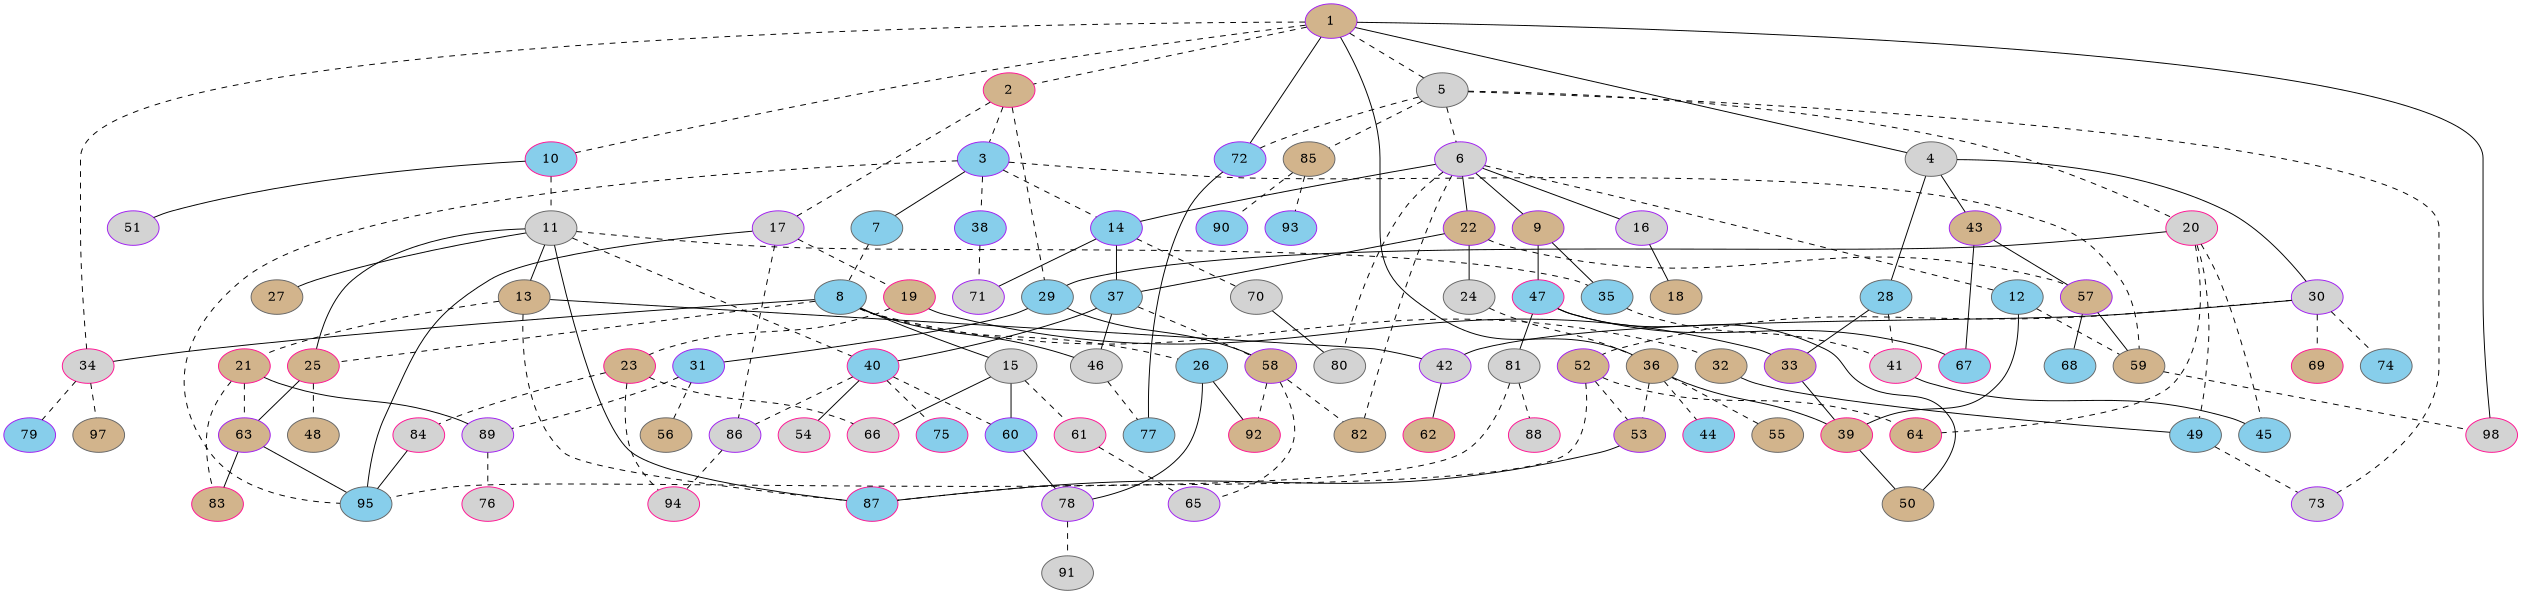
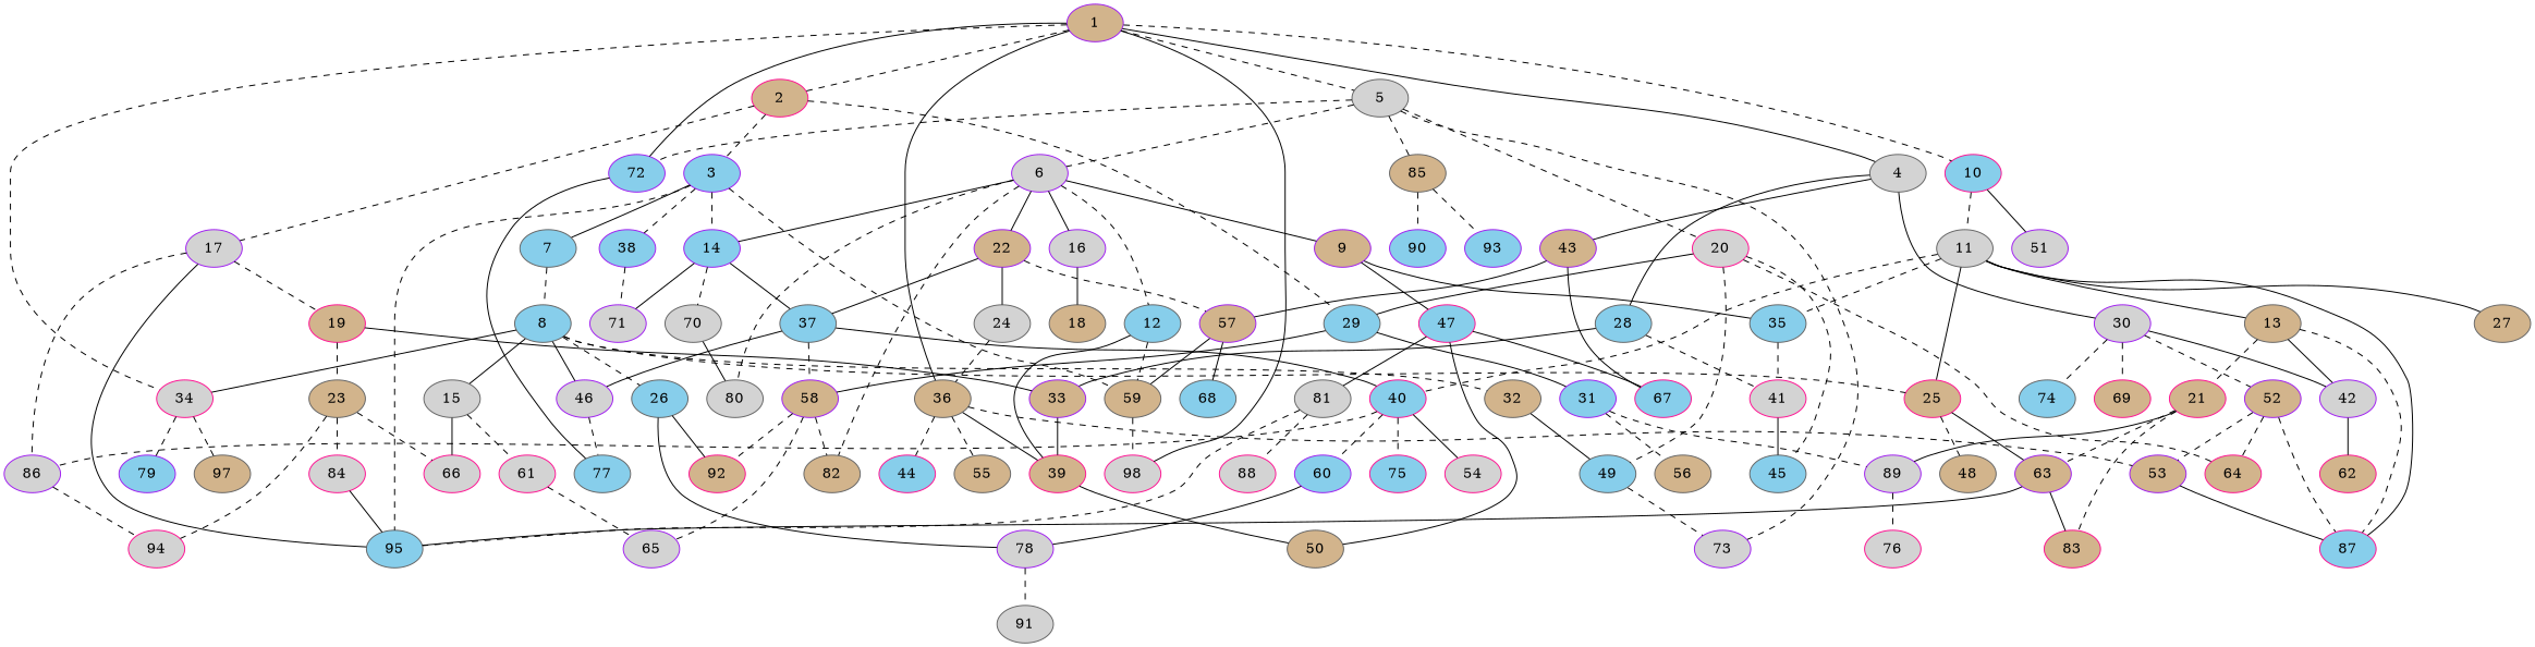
  graph {
    node [color=gray40 fillcolor=tan style=filled]
    edge [style=dashed]
    1 [color=purple]
    2 [color=deeppink]
    4 [fillcolor=lightgrey]
    5 [fillcolor=lightgrey]
    10 [color=deeppink fillcolor=skyblue]
    34 [color=deeppink fillcolor=lightgrey]
    36
    72 [color=purple fillcolor=skyblue]
    n9 [color=deeppink fillcolor=lightgrey label=98]
    3 [color=purple fillcolor=skyblue]
    17 [color=purple fillcolor=lightgrey]
    29 [fillcolor=skyblue]
    28 [fillcolor=skyblue]
    30 [color=purple fillcolor=lightgrey]
    43 [color=purple]
    6 [color=purple fillcolor=lightgrey]
    20 [color=deeppink fillcolor=lightgrey]
    73 [color=purple fillcolor=lightgrey]
    85
    11 [fillcolor=lightgrey]
    51 [color=purple fillcolor=lightgrey]
    79 [color=purple fillcolor=skyblue]
    97
    39 [color=deeppink]
    44 [color=deeppink fillcolor=skyblue]
    53 [color=purple]
    55
    77 [fillcolor=skyblue]
    7 [fillcolor=skyblue]
    14 [color=purple fillcolor=skyblue]
    38 [color=purple fillcolor=skyblue]
    59
    95 [fillcolor=skyblue]
    19 [color=deeppink]
    86 [color=purple fillcolor=lightgrey]
    31 [color=purple fillcolor=skyblue]
    58 [color=purple]
    8 [fillcolor=skyblue]
    37 [fillcolor=skyblue]
    70 [fillcolor=lightgrey]
    71 [color=purple fillcolor=lightgrey]
    33 [color=purple]
    41 [color=deeppink fillcolor=lightgrey]
    42 [color=purple fillcolor=lightgrey]
    52 [color=purple]
    69 [color=deeppink]
    74 [fillcolor=skyblue]
    57 [color=purple]
    67 [color=deeppink fillcolor=skyblue]
    9 [color=purple]
    12 [fillcolor=skyblue]
    16 [color=purple fillcolor=lightgrey]
    22 [color=purple]
    80 [fillcolor=lightgrey]
    82
    45 [fillcolor=skyblue]
    49 [fillcolor=skyblue]
    64 [color=deeppink]
    90 [color=purple fillcolor=skyblue]
    93 [color=purple fillcolor=skyblue]
    35 [fillcolor=skyblue]
    47 [color=deeppink fillcolor=skyblue]
    18
    24 [fillcolor=lightgrey]
    15 [fillcolor=lightgrey]
    25 [color=deeppink]
    26 [fillcolor=skyblue]
    32
-   46 [fillcolor=lightgrey]
+   46 [color=purple fillcolor=lightgrey]
    60 [color=purple fillcolor=skyblue]
    61 [color=deeppink fillcolor=lightgrey]
    66 [color=deeppink fillcolor=lightgrey]
    63 [color=purple]
    48
    78 [color=purple fillcolor=lightgrey]
    92 [color=deeppink]
    50
    81 [fillcolor=lightgrey]
    13
    27
    40 [color=deeppink fillcolor=skyblue]
    87 [color=deeppink fillcolor=skyblue]
    21 [color=deeppink]
    54 [color=deeppink fillcolor=lightgrey]
    75 [color=deeppink fillcolor=skyblue]
    83 [color=deeppink]
    89 [color=purple fillcolor=lightgrey]
    62 [color=deeppink]
    65 [color=purple fillcolor=lightgrey]
-   23 [color=deeppink]
+   23
    94 [color=deeppink fillcolor=lightgrey]
    84 [color=deeppink fillcolor=lightgrey]
    76 [color=deeppink fillcolor=lightgrey]
    68 [fillcolor=skyblue]
    91 [fillcolor=lightgrey]
    56
    88 [color=deeppink fillcolor=lightgrey]
    1 -- 2
    1 -- 4 [style=solid]
    1 -- 5
    1 -- 10
    1 -- 34
    1 -- 36 [style=solid]
    1 -- 72 [style=solid]
    1 -- n9 [style=solid]
    2 -- 3
    2 -- 17
    2 -- 29
    4 -- 28 [style=solid]
    4 -- 30 [style=solid]
    4 -- 43 [style=solid]
    5 -- 72
    5 -- 6
    5 -- 20
    5 -- 73
    5 -- 85
    10 -- 11
    10 -- 51 [style=solid]
    34 -- 79
    34 -- 97
    36 -- 39 [style=solid]
    36 -- 44
    36 -- 53
    36 -- 55
    72 -- 77 [style=solid]
    3 -- 7 [style=solid]
    3 -- 14
    3 -- 38
    3 -- 59
    3 -- 95
    17 -- 95 [style=solid]
    17 -- 19
    17 -- 86
    29 -- 31 [style=solid]
    29 -- 58 [style=solid]
    28 -- 33 [style=solid]
    28 -- 41
    30 -- 42 [style=solid]
    30 -- 52
    30 -- 69
    30 -- 74
    43 -- 57 [style=solid]
    43 -- 67 [style=solid]
    6 -- 14 [style=solid]
    6 -- 9 [style=solid]
    6 -- 12
    6 -- 16 [style=solid]
    6 -- 22 [style=solid]
    6 -- 80
    6 -- 82
    20 -- 29 [style=solid]
    20 -- 45
    20 -- 49
    20 -- 64
    85 -- 90
    85 -- 93
    11 -- 35
    11 -- 25 [style=solid]
    11 -- 13 [style=solid]
    11 -- 27 [style=solid]
    11 -- 40
    11 -- 87 [style=solid]
    39 -- 50 [style=solid]
    53 -- 87 [style=solid]
    7 -- 8
    14 -- 37 [style=solid]
    14 -- 70
    14 -- 71 [style=solid]
    38 -- 71
    59 -- n9
    19 -- 33 [style=solid]
    19 -- 23
    86 -- 94
    31 -- 89
    31 -- 56
    58 -- 82
    58 -- 92
    58 -- 65
    8 -- 34 [style=solid]
    8 -- 15 [style=solid]
    8 -- 25
    8 -- 26
    8 -- 32
    8 -- 46 [style=solid]
    37 -- 58
    37 -- 46 [style=solid]
    37 -- 40 [style=solid]
    70 -- 80 [style=solid]
    33 -- 39 [style=solid]
    41 -- 45 [style=solid]
    42 -- 62 [style=solid]
    52 -- 53
    52 -- 64
    52 -- 87
    57 -- 59 [style=solid]
    57 -- 68 [style=solid]
    9 -- 35 [style=solid]
    9 -- 47 [style=solid]
    12 -- 39 [style=solid]
    12 -- 59
    16 -- 18 [style=solid]
    22 -- 37 [style=solid]
    22 -- 57
    22 -- 24 [style=solid]
    49 -- 73
    35 -- 41
    47 -- 67 [style=solid]
    47 -- 50 [style=solid]
    47 -- 81 [style=solid]
    24 -- 36
-   15 -- 60 [style=solid]
    15 -- 61
    15 -- 66 [style=solid]
    25 -- 63 [style=solid]
    25 -- 48
    26 -- 78 [style=solid]
    26 -- 92 [style=solid]
    32 -- 49 [style=solid]
    46 -- 77
    60 -- 78 [style=solid]
    61 -- 65
    63 -- 95 [style=solid]
    63 -- 83 [style=solid]
    78 -- 91
    81 -- 95
    81 -- 88
    13 -- 42 [style=solid]
    13 -- 87
    13 -- 21
    40 -- 86
    40 -- 60
    40 -- 54 [style=solid]
    40 -- 75
    21 -- 63
    21 -- 83
    21 -- 89 [style=solid]
    89 -- 76
    23 -- 66
    23 -- 94
    23 -- 84
    84 -- 95 [style=solid]
  }
